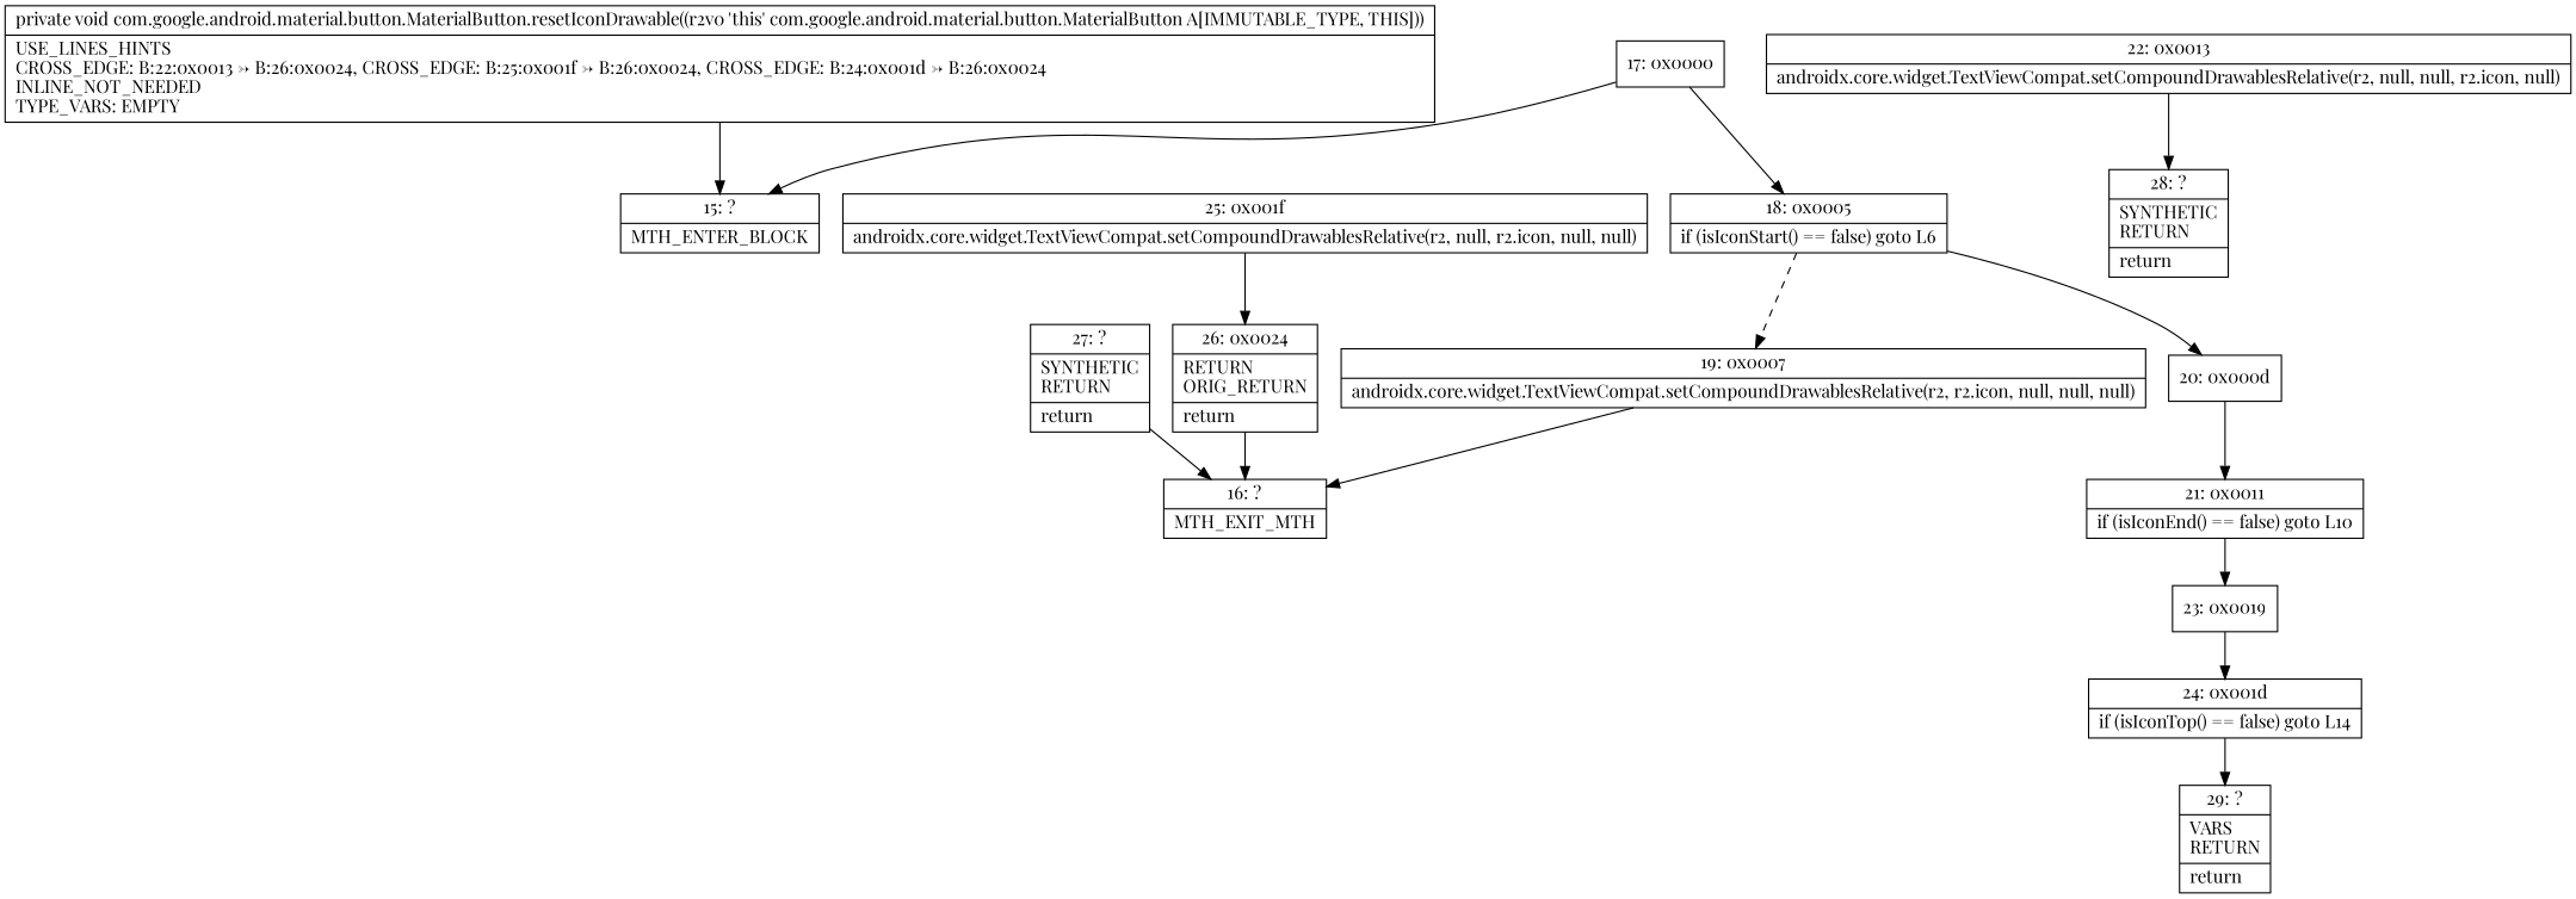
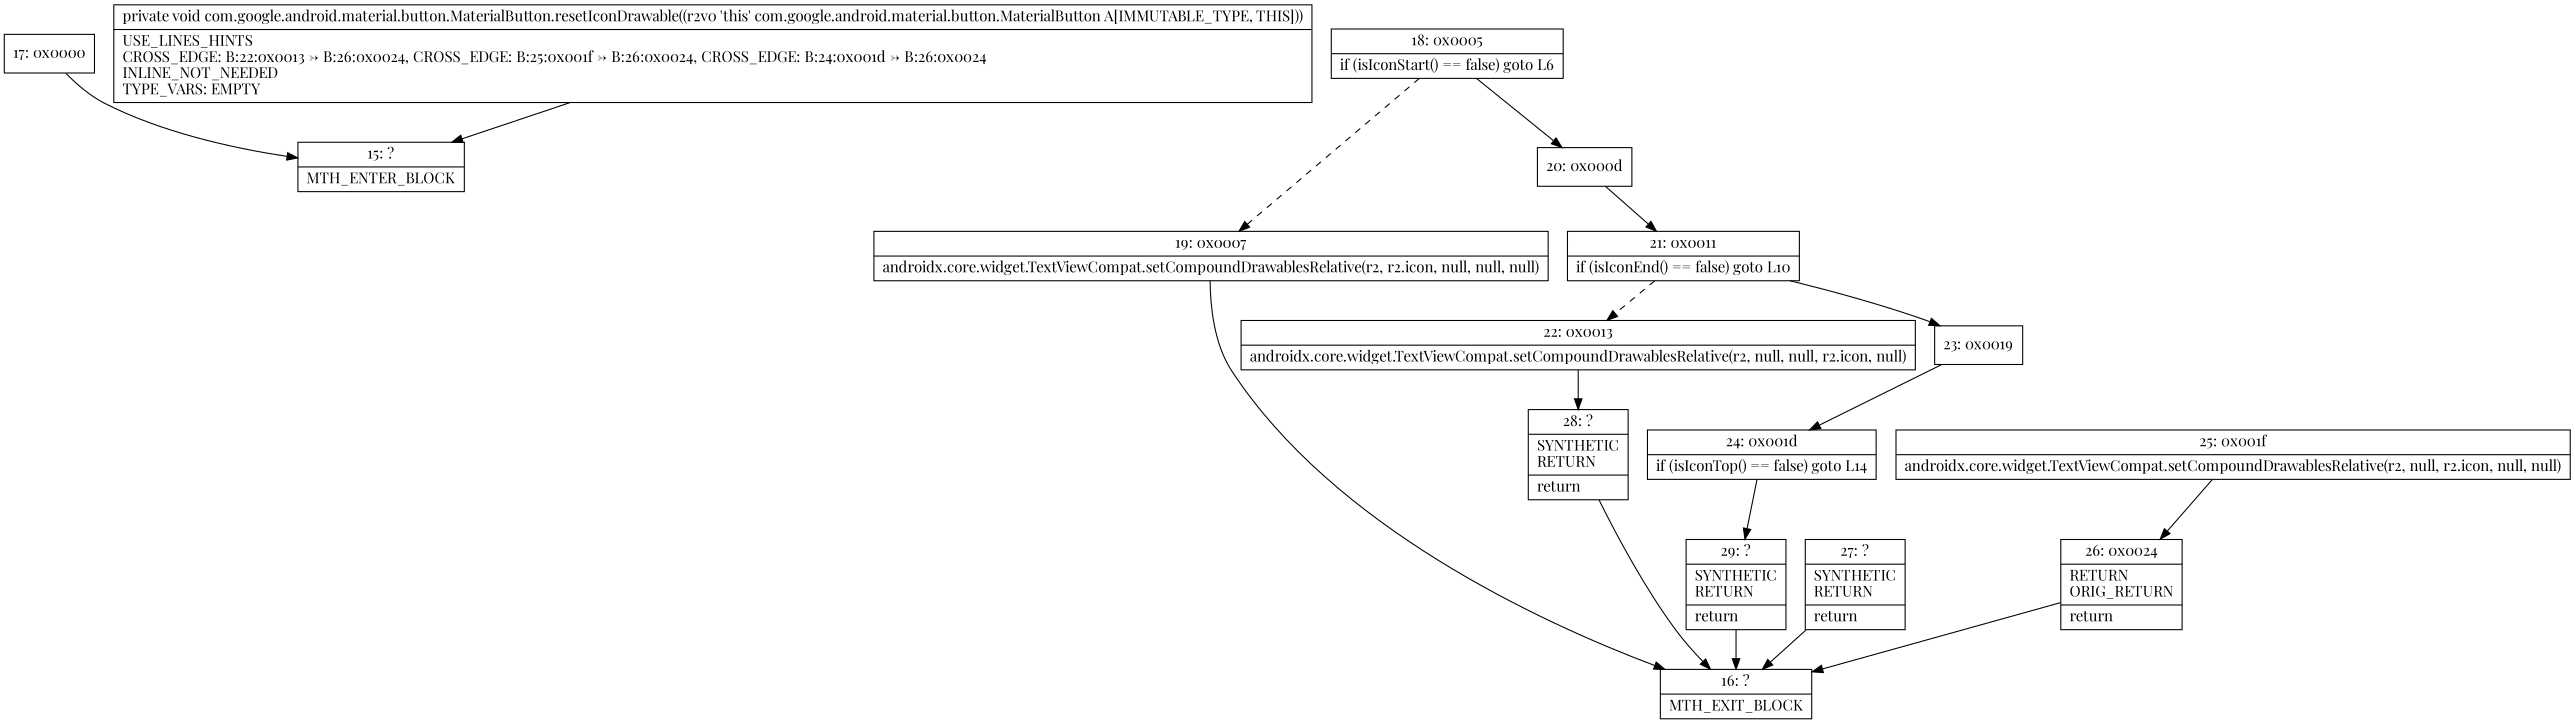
  digraph {
    fontname="Playfair Display"
    node [fontname="Playfair Display" shape=record]
    edge [fontname="Playfair Display"]
    n1 [label="{15\:\ ?|MTH_ENTER_BLOCK\l}"]
    n2 [label="{17\:\ 0x0000}"]
    n3 [label="{18\:\ 0x0005|if (isIconStart() == false) goto L6\l}"]
    n4 [label="{19\:\ 0x0007|androidx.core.widget.TextViewCompat.setCompoundDrawablesRelative(r2, r2.icon, null, null, null)\l}"]
    n5 [label="{20\:\ 0x000d}"]
-   n6 [label="{16\:\ ?|MTH_EXIT_MTH\l}"]
+   n6 [label="{16\:\ ?|MTH_EXIT_BLOCK\l}"]
    n7 [label="{21\:\ 0x0011|if (isIconEnd() == false) goto L10\l}"]
    n8 [label="{27\:\ ?|SYNTHETIC\lRETURN\l|return\l}"]
    n9 [label="{22\:\ 0x0013|androidx.core.widget.TextViewCompat.setCompoundDrawablesRelative(r2, null, null, r2.icon, null)\l}"]
    n10 [label="{23\:\ 0x0019}"]
    n11 [label="{28\:\ ?|SYNTHETIC\lRETURN\l|return\l}"]
    n12 [label="{24\:\ 0x001d|if (isIconTop() == false) goto L14\l}"]
-   n13 [label="{29\:\ ?|VARS\lRETURN\l|return\l}"]
+   n13 [label="{29\:\ ?|SYNTHETIC\lRETURN\l|return\l}"]
    n14 [label="{25\:\ 0x001f|androidx.core.widget.TextViewCompat.setCompoundDrawablesRelative(r2, null, r2.icon, null, null)\l}"]
    n15 [label="{26\:\ 0x0024|RETURN\lORIG_RETURN\l|return\l}"]
    n16 [label="{private void com.google.android.material.button.MaterialButton.resetIconDrawable((r2v0 'this' com.google.android.material.button.MaterialButton A[IMMUTABLE_TYPE, THIS]))  | USE_LINES_HINTS\lCROSS_EDGE: B:22:0x0013 \-\> B:26:0x0024, CROSS_EDGE: B:25:0x001f \-\> B:26:0x0024, CROSS_EDGE: B:24:0x001d \-\> B:26:0x0024\lINLINE_NOT_NEEDED\lTYPE_VARS: EMPTY\l}"]
    n2 -> n1
-   n2 -> n3
    n3 -> n4 [style=dashed]
    n3 -> n5
    n4 -> n6
    n5 -> n7
+   n7 -> n9 [style=dashed]
    n7 -> n10
    n8 -> n6
    n9 -> n11
    n10 -> n12
+   n11 -> n6
    n12 -> n13
+   n13 -> n6
    n14 -> n15
    n15 -> n6
    n16 -> n1
  }
